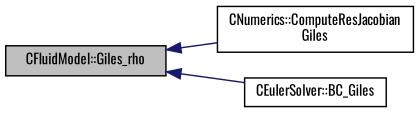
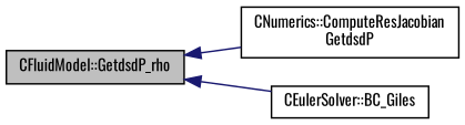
  digraph {
    fontname=Oswald
    rankdir=LR
    node [color=black fillcolor=white fontname=Oswald fontsize=10 shape=record style=filled]
    edge [color=midnightblue dir=back fontname=Oswald fontsize=10 labelfontname=Helvetica labelfontsize=10 style=solid]
-   n1 [fillcolor=grey75 fontcolor=black height=0.2 label="CFluidModel::Giles_rho" width=0.4]
-   n2 [height=0.2 label="CNumerics::ComputeResJacobian\lGiles" width=0.4]
+   n1 [fillcolor=grey75 fontcolor=black height=0.2 label="CFluidModel::GetdsdP_rho" width=0.4]
+   n2 [height=0.2 label="CNumerics::ComputeResJacobian\lGetdsdP" width=0.4]
    n3 [height=0.2 label="CEulerSolver::BC_Giles" width=0.4]
    n1 -> n2
    n1 -> n3
  }
